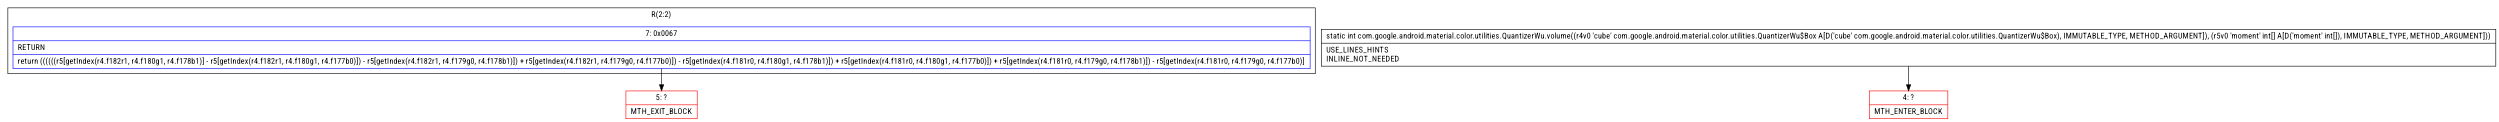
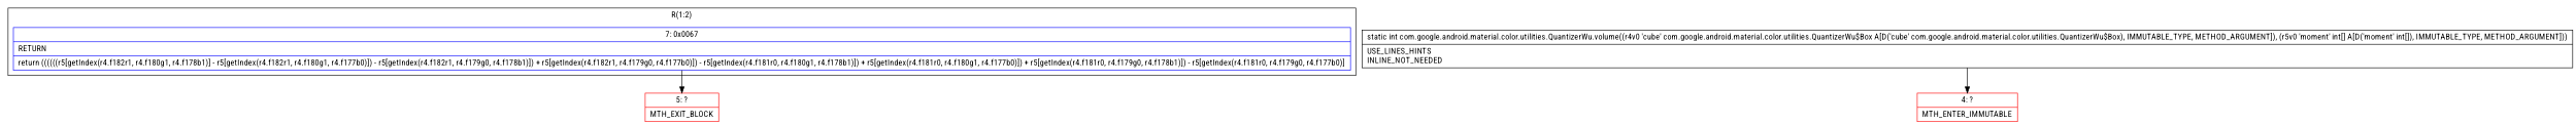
  digraph {
    fontname="Roboto Condensed"
    node [color=red fontname="Roboto Condensed" shape=record]
    edge [fontname="Roboto Condensed"]
    n1 [color=blue label="{7\:\ 0x0067|RETURN\l|return ((((((r5[getIndex(r4.f182r1, r4.f180g1, r4.f178b1)] \- r5[getIndex(r4.f182r1, r4.f180g1, r4.f177b0)]) \- r5[getIndex(r4.f182r1, r4.f179g0, r4.f178b1)]) + r5[getIndex(r4.f182r1, r4.f179g0, r4.f177b0)]) \- r5[getIndex(r4.f181r0, r4.f180g1, r4.f178b1)]) + r5[getIndex(r4.f181r0, r4.f180g1, r4.f177b0)]) + r5[getIndex(r4.f181r0, r4.f179g0, r4.f178b1)]) \- r5[getIndex(r4.f181r0, r4.f179g0, r4.f177b0)]\l}"]
    n2 [label="{5\:\ ?|MTH_EXIT_BLOCK\l}"]
-   n3 [label="{4\:\ ?|MTH_ENTER_BLOCK\l}"]
+   n3 [label="{4\:\ ?|MTH_ENTER_IMMUTABLE\l}"]
    n4 [label="{static int com.google.android.material.color.utilities.QuantizerWu.volume((r4v0 'cube' com.google.android.material.color.utilities.QuantizerWu$Box A[D('cube' com.google.android.material.color.utilities.QuantizerWu$Box), IMMUTABLE_TYPE, METHOD_ARGUMENT]), (r5v0 'moment' int[] A[D('moment' int[]), IMMUTABLE_TYPE, METHOD_ARGUMENT]))  | USE_LINES_HINTS\lINLINE_NOT_NEEDED\l}" color=""]
    subgraph cluster_1 {
-     label="R(2:2)"
+     label="R(1:2)"
      n1
    }
    n1 -> n2
    n4 -> n3
  }
